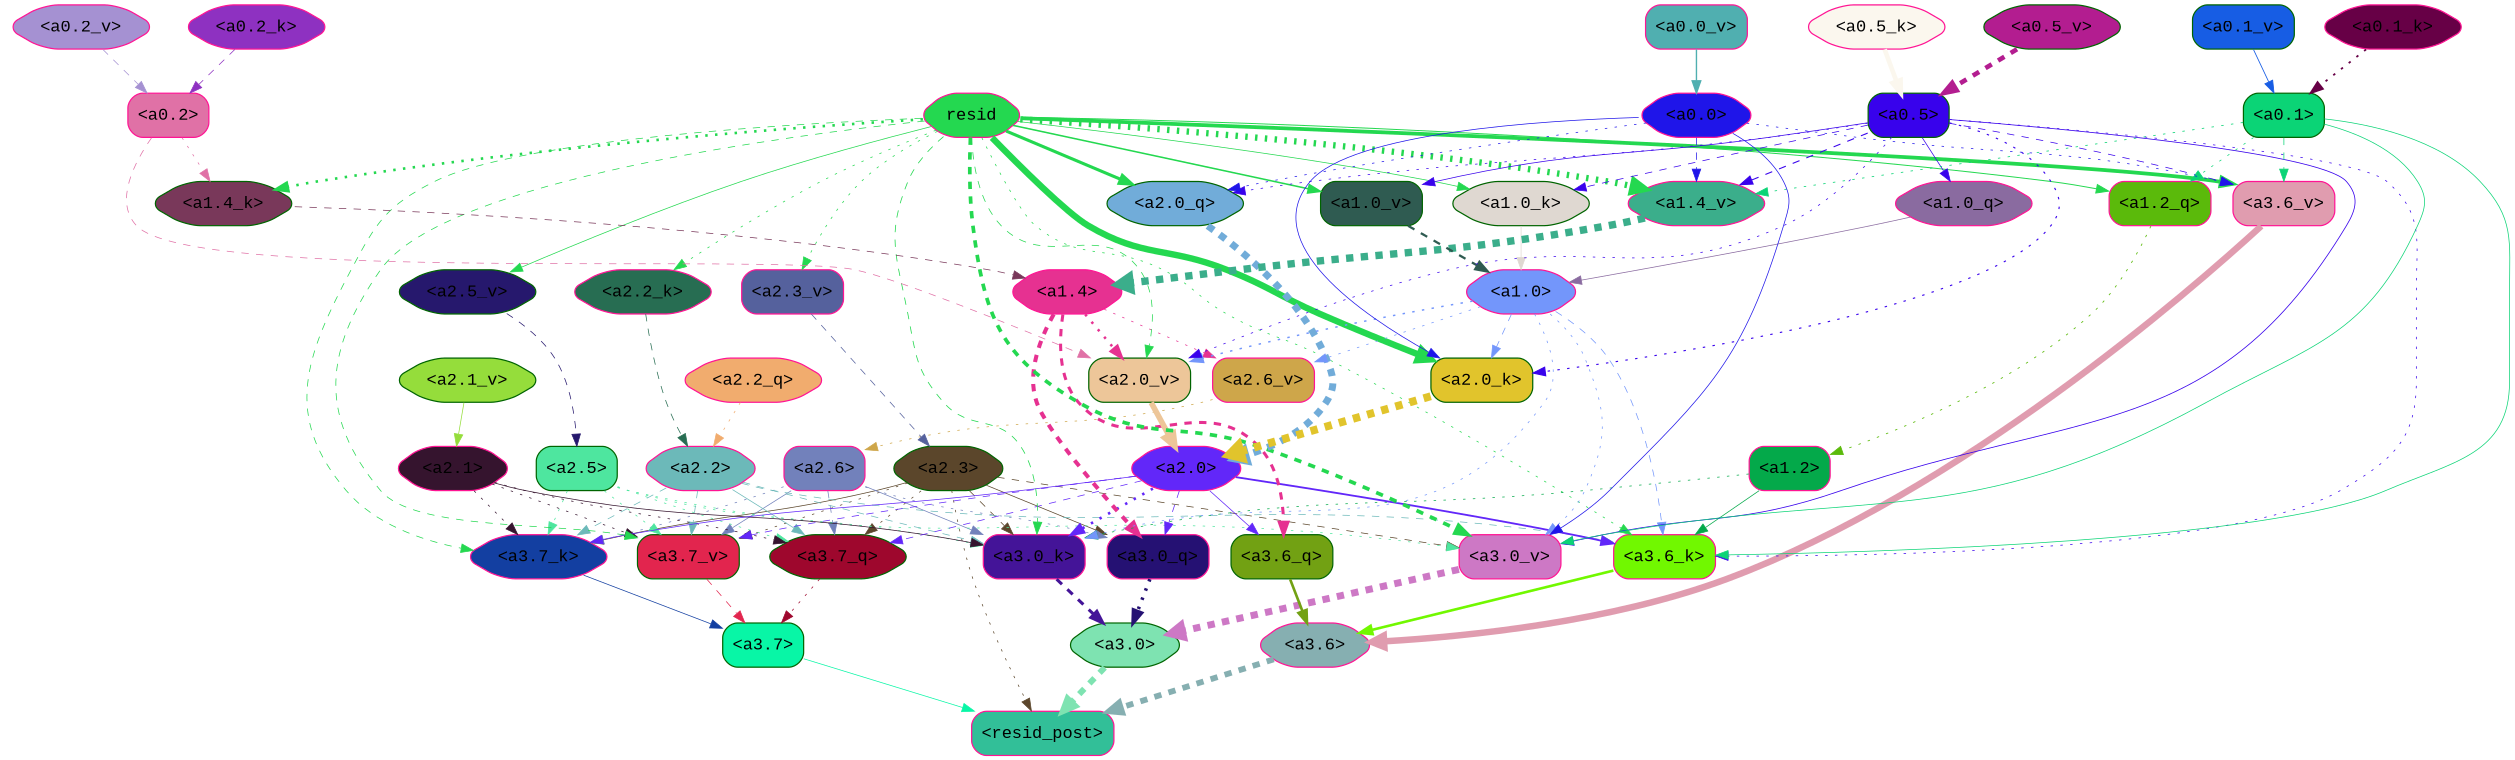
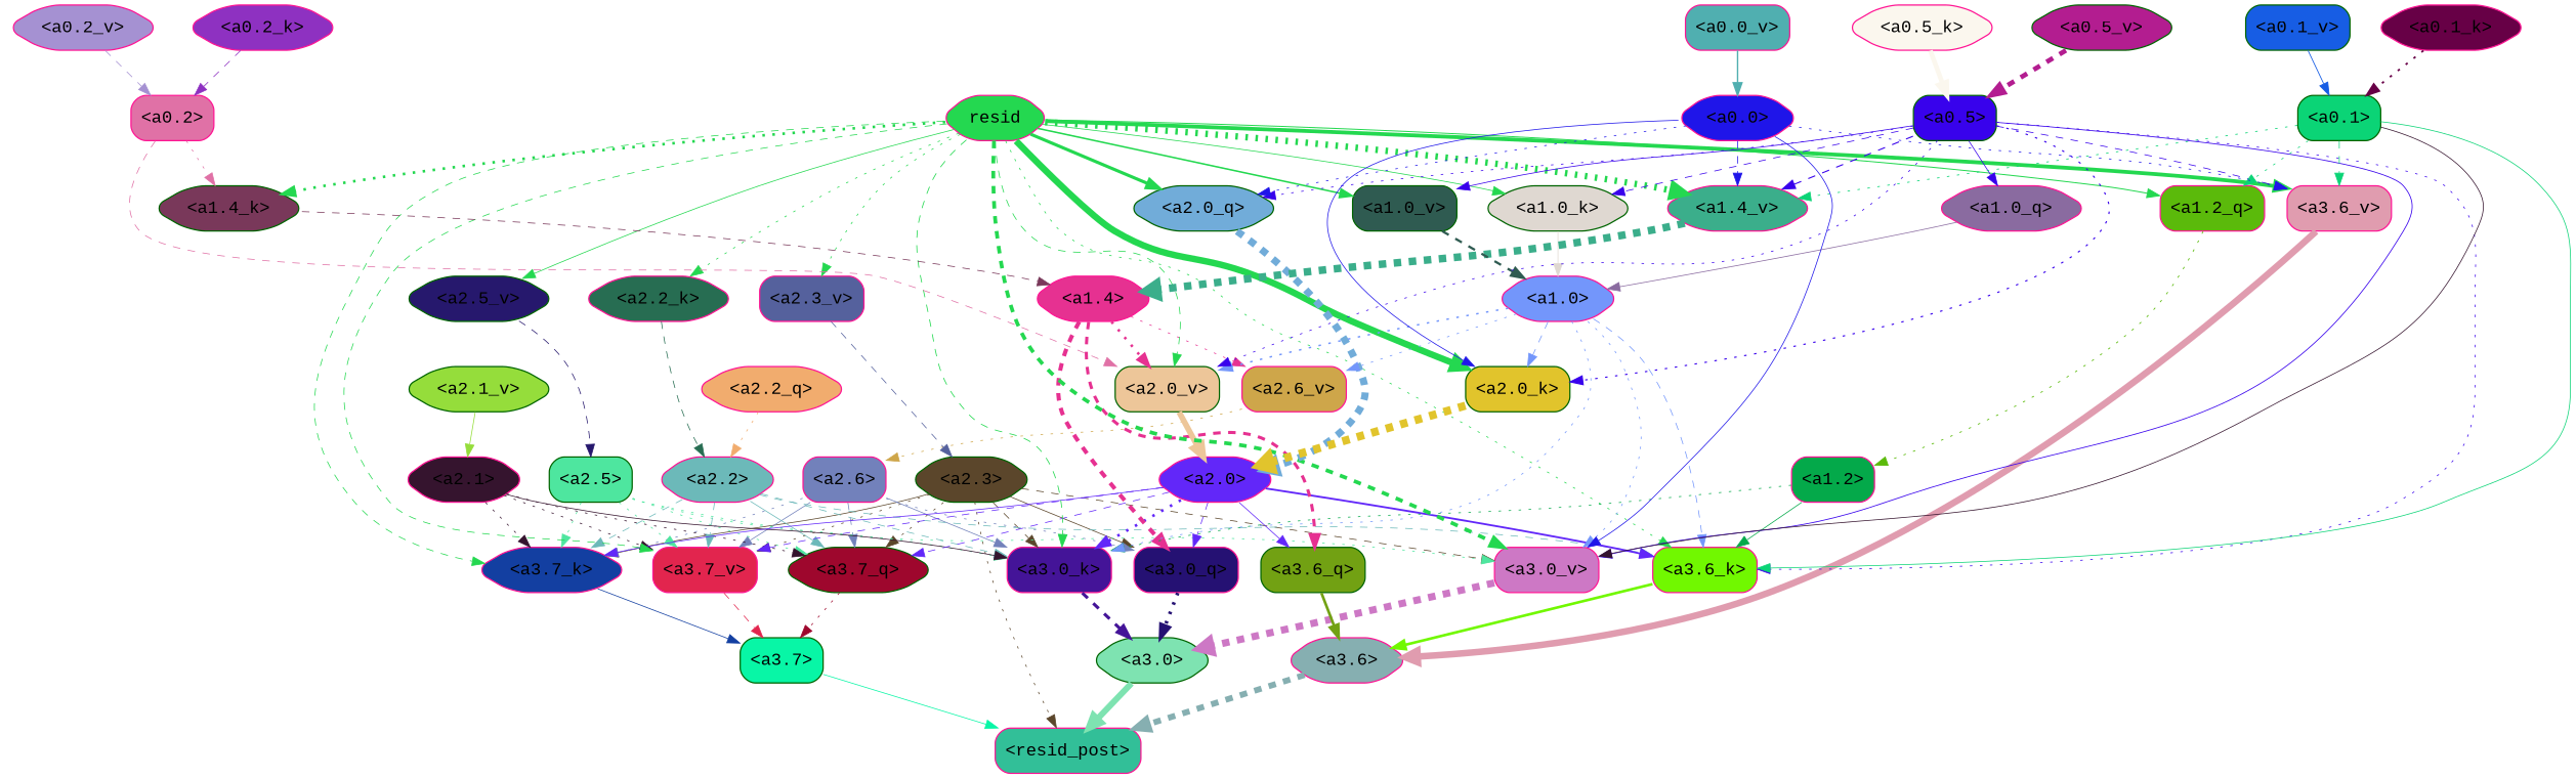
  strict digraph {
    fontname="Liberation Mono"
    splines=true
    node [color=deeppink fontname="Liberation Mono" shape=hexagon style="filled, rounded"]
    edge [color="#24d850" fontname="Liberation Mono" penwidth=0.6 style=dotted]
    "<a3.7>" [color=darkgreen fillcolor="#08f6a6" shape=box]
    "<resid_post>" [fillcolor="#32bf98" shape=box]
    "<a3.6>" [fillcolor="#86afb1"]
    "<a3.0>" [color=darkgreen fillcolor="#7ee3b1"]
    "<a2.3>" [color=darkgreen fillcolor="#5b462b"]
    "<a3.7_q>" [color=darkgreen fillcolor="#9e072d"]
    "<a3.0_q>" [fillcolor="#251173" shape=box]
    "<a3.7_k>" [fillcolor="#133fa1"]
    "<a3.0_k>" [fillcolor="#441498" shape=box]
-   "<a3.7_v>" [color=darkgreen fillcolor="#e2254e" shape=box]
+   "<a3.7_v>" [fillcolor="#e2254e" shape=box]
    "<a3.0_v>" [fillcolor="#cd78c5" shape=box]
    "<a3.6_q>" [color=darkgreen fillcolor="#72a113" shape=box]
    "<a3.6_k>" [fillcolor="#71f800" shape=box]
    "<a3.6_v>" [fillcolor="#e09caf" shape=box]
    "<a2.6>" [fillcolor="#7281bb" shape=box]
    "<a2.5>" [color=darkgreen fillcolor="#4ee69f" shape=box]
    "<a2.2>" [fillcolor="#6cb9b9"]
    "<a2.1>" [fillcolor="#35142e"]
    "<a2.0>" [fillcolor="#6227f9"]
    "<a1.4>" [fillcolor="#e63191"]
    "<a2.6_v>" [fillcolor="#cea64a" shape=box]
    "<a2.0_v>" [color=darkgreen fillcolor="#edc699" shape=box]
    n23 [fillcolor="#24d850" label=resid]
    "<a2.0_q>" [color=darkgreen fillcolor="#71acd9"]
    "<a2.2_k>" [fillcolor="#276d52"]
    "<a2.0_k>" [color=darkgreen fillcolor="#e1c42c" shape=box]
    "<a2.5_v>" [color=darkgreen fillcolor="#26186d"]
    "<a2.3_v>" [fillcolor="#55619d" shape=box]
    "<a1.2_q>" [fillcolor="#5bba0b" shape=box]
    "<a1.4_k>" [color=darkgreen fillcolor="#79385a"]
    "<a1.0_k>" [color=darkgreen fillcolor="#dfd8d1"]
    "<a1.4_v>" [fillcolor="#3bae8b"]
    "<a1.0_v>" [color=darkgreen fillcolor="#2f5b51" shape=box]
    "<a1.2>" [fillcolor="#04a94a" shape=box]
    "<a1.0>" [fillcolor="#7396fb"]
    "<a0.5>" [color=darkgreen fillcolor="#3802ec" shape=box]
    "<a1.0_q>" [fillcolor="#8a6ba0"]
    "<a0.1>" [color=darkgreen fillcolor="#0bd476" shape=box]
    "<a0.0>" [fillcolor="#1f15e9"]
    "<a2.2_q>" [fillcolor="#f1ac6e"]
    "<a2.1_v>" [color=darkgreen fillcolor="#95dd3b"]
    "<a0.2>" [fillcolor="#e071a6" shape=box]
    "<a0.5_k>" [fillcolor="#fbf7ee"]
    "<a0.2_k>" [fillcolor="#8e31c1"]
    "<a0.1_k>" [fillcolor="#670046"]
    "<a0.5_v>" [color=darkgreen fillcolor="#b31d90"]
    "<a0.2_v>" [fillcolor="#a591d2"]
    "<a0.1_v>" [color=darkgreen fillcolor="#175de4" shape=box]
    "<a0.0_v>" [fillcolor="#50afb0" shape=box]
    "<a3.7>" -> "<resid_post>" [color="#08f6a6" style=solid]
    "<a3.6>" -> "<resid_post>" [color="#86afb1" penwidth=4.7534414529800415 style=dashed]
-   "<a3.0>" -> "<resid_post>" [color="#7ee3b1" penwidth=4.898576855659485 style=dashed]
+   "<a3.0>" -> "<resid_post>" [color="#7ee3b1" penwidth=4.898576855659485 style=solid]
    "<a2.3>" -> "<resid_post>" [color="#5b462b"]
    "<a2.3>" -> "<a3.7_q>" [color="#5b462b"]
    "<a2.3>" -> "<a3.0_q>" [color="#5b462b" style=solid]
    "<a2.3>" -> "<a3.7_k>" [color="#5b462b" style=solid]
    "<a2.3>" -> "<a3.0_k>" [color="#5b462b" style=dashed]
    "<a2.3>" -> "<a3.7_v>" [color="#5b462b"]
    "<a2.3>" -> "<a3.0_v>" [color="#5b462b" style=dashed]
    "<a3.7_q>" -> "<a3.7>" [color="#9e072d"]
    "<a3.0_q>" -> "<a3.0>" [color="#251173" penwidth=2.870753765106201]
    "<a3.7_k>" -> "<a3.7>" [color="#133fa1" style=solid]
    "<a3.0_k>" -> "<a3.0>" [color="#441498" penwidth=2.520303964614868 style=dashed]
    "<a3.7_v>" -> "<a3.7>" [color="#e2254e" style=dashed]
    "<a3.0_v>" -> "<a3.0>" [color="#cd78c5" penwidth=5.680712580680847 style=dashed]
    "<a3.6_q>" -> "<a3.6>" [color="#72a113" penwidth=2.160832464694977 style=solid]
    "<a3.6_k>" -> "<a3.6>" [color="#71f800" penwidth=2.13908451795578 style=solid]
    "<a3.6_v>" -> "<a3.6>" [color="#e09caf" penwidth=5.297133803367615 style=solid]
    "<a2.6>" -> "<a3.7_q>" [color="#7281bb" style=dashed]
    "<a2.6>" -> "<a3.0_q>" [color="#7281bb"]
    "<a2.6>" -> "<a3.7_k>" [color="#7281bb"]
    "<a2.6>" -> "<a3.0_k>" [color="#7281bb" style=solid]
    "<a2.6>" -> "<a3.7_v>" [color="#7281bb" style=solid]
    "<a2.5>" -> "<a3.7_q>" [color="#4ee69f"]
    "<a2.5>" -> "<a3.7_k>" [color="#4ee69f"]
    "<a2.5>" -> "<a3.0_k>" [color="#4ee69f"]
    "<a2.5>" -> "<a3.7_v>" [color="#4ee69f"]
    "<a2.5>" -> "<a3.0_v>" [color="#4ee69f"]
    "<a2.2>" -> "<a3.7_q>" [color="#6cb9b9" style=solid]
    "<a2.2>" -> "<a3.7_k>" [color="#6cb9b9" style=dashed]
    "<a2.2>" -> "<a3.0_k>" [color="#6cb9b9" style=dashed]
    "<a2.2>" -> "<a3.7_v>" [color="#6cb9b9" style=dashed]
    "<a2.2>" -> "<a3.6_k>" [color="#6cb9b9" style=dashed]
    "<a2.1>" -> "<a3.7_q>" [color="#35142e"]
    "<a2.1>" -> "<a3.7_k>" [color="#35142e"]
    "<a2.1>" -> "<a3.0_k>" [color="#35142e" style=solid]
    "<a2.1>" -> "<a3.7_v>" [color="#35142e"]
    "<a2.0>" -> "<a3.7_q>" [color="#6227f9" style=dashed]
    "<a2.0>" -> "<a3.0_q>" [color="#6227f9" style=dashed]
    "<a2.0>" -> "<a3.7_k>" [color="#6227f9" style=solid]
    "<a2.0>" -> "<a3.0_k>" [color="#6227f9" penwidth=2.18752121925354]
    "<a2.0>" -> "<a3.7_v>" [color="#6227f9" style=dashed]
    "<a2.0>" -> "<a3.6_q>" [color="#6227f9" style=solid]
    "<a2.0>" -> "<a3.6_k>" [color="#6227f9" penwidth=1.4957321882247925 style=solid]
    "<a1.4>" -> "<a3.0_q>" [color="#e63191" penwidth=3.299744725227356 style=dashed]
    "<a1.4>" -> "<a3.6_q>" [color="#e63191" penwidth=2.4829938411712646 style=dashed]
    "<a1.4>" -> "<a2.6_v>" [color="#e63191"]
    "<a1.4>" -> "<a2.0_v>" [color="#e63191" penwidth=2.092592429369688]
    "<a2.6_v>" -> "<a2.6>" [color="#cea64a"]
    "<a2.0_v>" -> "<a2.0>" [color="#edc699" penwidth=4.5695202350616455 style=""]
    n23 -> "<a3.7_k>" [style=dashed]
    n23 -> "<a3.0_k>" [penwidth=0.6394047290086746 style=dashed]
    n23 -> "<a3.7_v>" [style=dashed]
    n23 -> "<a3.0_v>" [penwidth=3.0212591886520386 style=dashed]
    n23 -> "<a3.6_k>"
    n23 -> "<a3.6_v>" [penwidth=3.067279100418091 style=solid]
    n23 -> "<a2.0_v>" [style=dashed]
    n23 -> "<a2.0_q>" [penwidth=2.5355080366134644 style=solid]
    n23 -> "<a2.2_k>"
    n23 -> "<a2.0_k>" [penwidth=5.2180726528167725 style=solid]
    n23 -> "<a2.5_v>" [style=solid]
    n23 -> "<a2.3_v>"
    n23 -> "<a1.2_q>" [penwidth=0.8094894886016846 style=solid]
    n23 -> "<a1.4_k>" [penwidth=2.1732678413391113]
    n23 -> "<a1.0_k>" [style=solid]
    n23 -> "<a1.4_v>" [penwidth=5.162249565124512]
    n23 -> "<a1.0_v>" [penwidth=1.26457279920578 style=solid]
    "<a2.0_q>" -> "<a2.0>" [color="#71acd9" penwidth=5.681910276412964 style=dashed]
    "<a2.2_k>" -> "<a2.2>" [color="#276d52" style=dashed]
    "<a2.0_k>" -> "<a2.0>" [color="#e1c42c" penwidth=6.447777509689331 style=dashed]
    "<a2.5_v>" -> "<a2.5>" [color="#26186d" style=dashed]
    "<a2.3_v>" -> "<a2.3>" [color="#55619d" style=dashed]
    "<a1.2_q>" -> "<a1.2>" [color="#5bba0b" penwidth=0.6769798994064331]
    "<a1.4_k>" -> "<a1.4>" [color="#79385a" style=dashed]
    "<a1.0_k>" -> "<a1.0>" [color="#dfd8d1" style=""]
    "<a1.4_v>" -> "<a1.4>" [color="#3bae8b" penwidth=6.016597509384155 style=dashed]
    "<a1.0_v>" -> "<a1.0>" [color="#2f5b51" penwidth=1.8562973737716675 style=dashed]
    "<a1.2>" -> "<a3.0_k>" [color="#04a94a"]
    "<a1.2>" -> "<a3.6_k>" [color="#04a94a" style=solid]
    "<a1.0>" -> "<a3.0_k>" [color="#7396fb"]
    "<a1.0>" -> "<a3.0_v>" [color="#7396fb"]
    "<a1.0>" -> "<a3.6_k>" [color="#7396fb" style=dashed]
    "<a1.0>" -> "<a2.6_v>" [color="#7396fb"]
    "<a1.0>" -> "<a2.0_v>" [color="#7396fb" penwidth=1.2132605910301208]
    "<a1.0>" -> "<a2.0_k>" [color="#7396fb" style=dashed]
    "<a0.5>" -> "<a3.0_v>" [color="#3802ec" penwidth=0.648682102560997 style=solid]
    "<a0.5>" -> "<a3.6_k>" [color="#3802ec"]
    "<a0.5>" -> "<a3.6_v>" [color="#3802ec" style=dashed]
    "<a0.5>" -> "<a2.0_v>" [color="#3802ec"]
    "<a0.5>" -> "<a2.0_q>" [color="#3802ec"]
    "<a0.5>" -> "<a2.0_k>" [color="#3802ec" penwidth=0.9236047863960266]
    "<a0.5>" -> "<a1.0_k>" [color="#3802ec" style=dashed]
    "<a0.5>" -> "<a1.4_v>" [color="#3802ec" penwidth=0.8783596754074097 style=dashed]
    "<a0.5>" -> "<a1.0_v>" [color="#3802ec" style=solid]
    "<a0.5>" -> "<a1.0_q>" [color="#3802ec" style=solid]
    "<a1.0_q>" -> "<a1.0>" [color="#8a6ba0" style=solid]
-   "<a0.1>" -> "<a3.0_v>" [color="#0bd476" style=solid]
+   "<a0.1>" -> "<a3.0_v>" [color="#35142e" style=solid]
    "<a0.1>" -> "<a3.6_k>" [color="#0bd476" style=solid]
    "<a0.1>" -> "<a3.6_v>" [color="#0bd476" style=dashed]
    "<a0.1>" -> "<a1.2_q>" [color="#0bd476"]
    "<a0.1>" -> "<a1.4_v>" [color="#0bd476" penwidth=0.6490728855133057]
    "<a0.0>" -> "<a3.0_v>" [color="#1f15e9" style=solid]
    "<a0.0>" -> "<a3.6_v>" [color="#1f15e9"]
    "<a0.0>" -> "<a2.0_q>" [color="#1f15e9"]
    "<a0.0>" -> "<a2.0_k>" [color="#1f15e9" style=solid]
    "<a0.0>" -> "<a1.4_v>" [color="#1f15e9" style=dashed]
    "<a2.2_q>" -> "<a2.2>" [color="#f1ac6e"]
    "<a2.1_v>" -> "<a2.1>" [color="#95dd3b" style=solid]
    "<a0.2>" -> "<a2.0_v>" [color="#e071a6" style=dashed]
    "<a0.2>" -> "<a1.4_k>" [color="#e071a6"]
    "<a0.5_k>" -> "<a0.5>" [color="#fbf7ee" penwidth=3.7953722774982452 style=""]
    "<a0.2_k>" -> "<a0.2>" [color="#8e31c1" style=dashed]
    "<a0.1_k>" -> "<a0.1>" [color="#670046" penwidth=1.483607530593872]
    "<a0.5_v>" -> "<a0.5>" [color="#b31d90" penwidth=3.805475652217865 style=dashed]
    "<a0.2_v>" -> "<a0.2>" [color="#a591d2" style=dashed]
    "<a0.1_v>" -> "<a0.1>" [color="#175de4" penwidth=0.6855120658874512 style=solid]
    "<a0.0_v>" -> "<a0.0>" [color="#50afb0" penwidth=1.1353182792663574 style=solid]
  }
